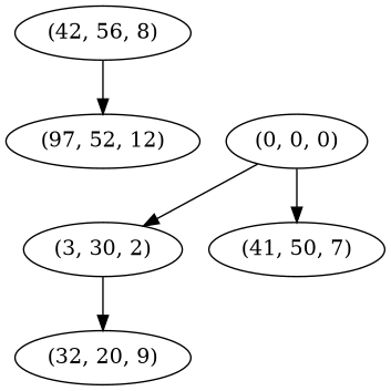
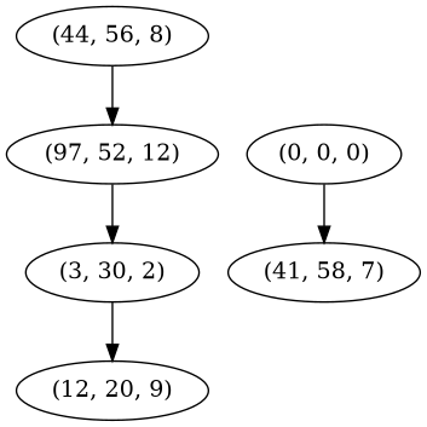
  digraph {
    fontname="DejaVu Serif"
    node [fontname="DejaVu Serif"]
    edge [fontname="DejaVu Serif"]
    "(0, 0, 0)"
    "(3, 30, 2)"
-   "(41, 58, 7)" [label="(41, 50, 7)"]
-   "(12, 20, 9)" [label="(32, 20, 9)"]
+   "(41, 58, 7)"
+   "(12, 20, 9)"
    n5 [label="(97, 52, 12)"]
-   "(42, 56, 8)"
-   "(0, 0, 0)" -> "(3, 30, 2)"
+   "(42, 56, 8)" [label="(44, 56, 8)"]
+   n5 -> "(3, 30, 2)"
    "(0, 0, 0)" -> "(41, 58, 7)"
    "(3, 30, 2)" -> "(12, 20, 9)"
    "(42, 56, 8)" -> n5
  }
